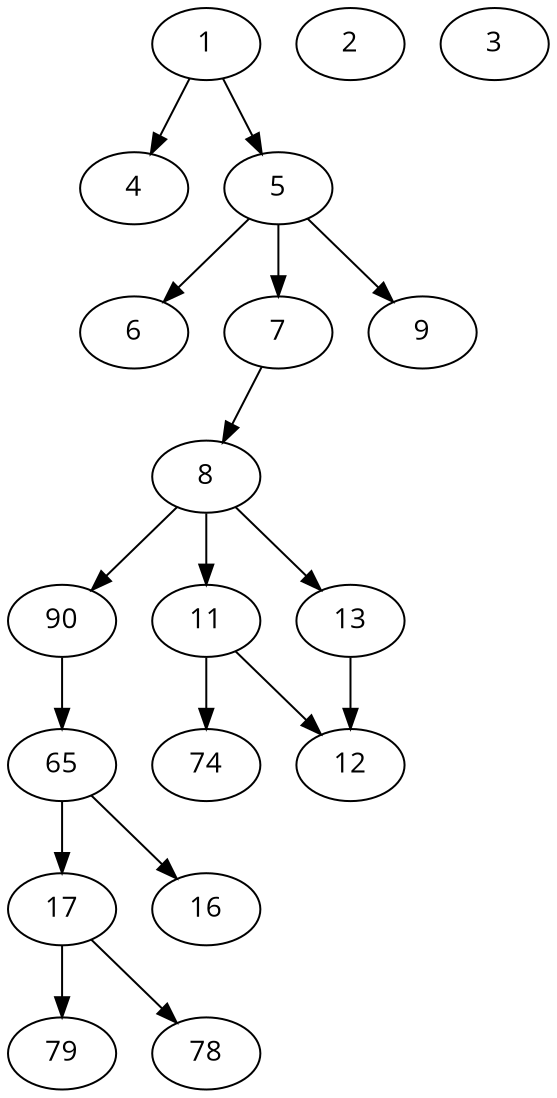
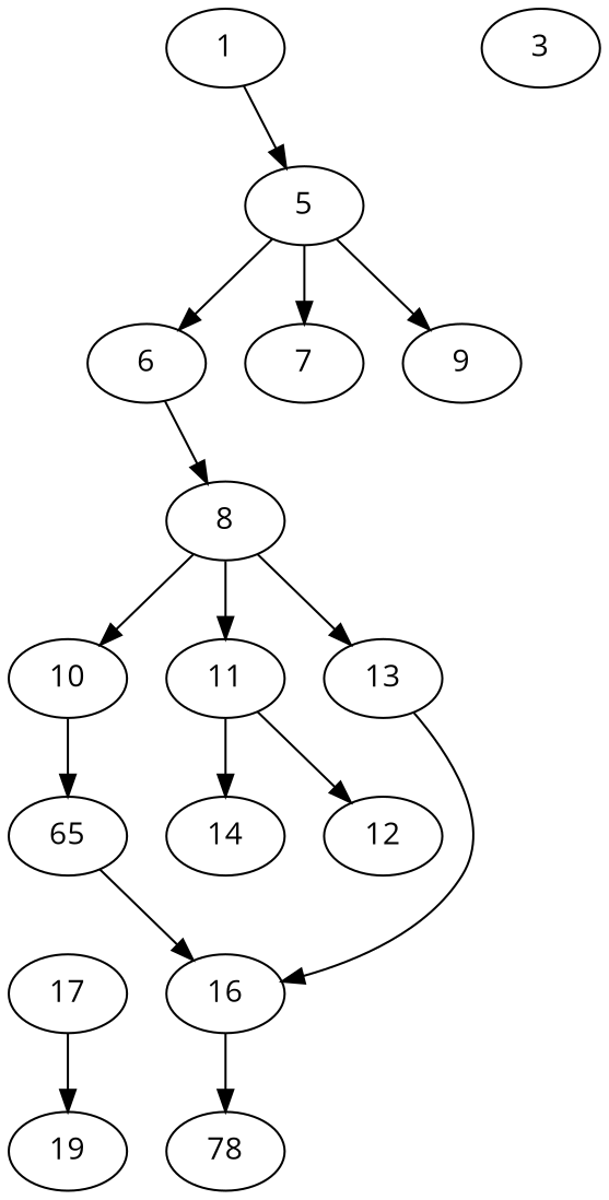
  digraph {
    fontname="Open Sans"
    node [alpha=0.15 fontname="Open Sans"]
    edge [fontname="Open Sans"]
    1 [alpha=0.04 expect_size=39913472]
-   4 [alpha=0.07 expect_size=22633472]
    5 [alpha=0.07 expect_size=20722688]
    6 [alpha=0.10 expect_size=40327168]
    7 [alpha=0.20 expect_size=6149120]
    9 [alpha=0.16 expect_size=37758976]
    8 [alpha=0.10 expect_size=27411456]
-   2 [alpha=0.00 expect_size=25024512]
    3 [alpha=0.19 expect_size=33100800]
-   10 [alpha=0.00 expect_size=48665600 label=90]
+   10 [alpha=0.00 expect_size=48665600]
    11 [alpha=0.19 expect_size=38428672]
    13 [alpha=0.11 expect_size=48420864]
    n13 [alpha=0.09 expect_size=15471616 label=65]
    12 [alpha=0.11 expect_size=47315968]
-   14 [expect_size=45028352 label=74]
+   14 [expect_size=45028352]
    16 [expect_size=32339968]
    17 [alpha=0.16 expect_size=8534016]
    n18 [expect_size=8226816 label=78]
-   19 [alpha=0.04 expect_size=32132096 label=79]
-   1 -> 4
+   19 [alpha=0.04 expect_size=32132096]
    1 -> 5
    5 -> 6
    5 -> 7
    5 -> 9
-   7 -> 8
+   6 -> 8
    8 -> 10
    8 -> 11
    8 -> 13
    10 -> n13
    11 -> 12
    11 -> 14
-   13 -> 12
+   13 -> 16
    n13 -> 16
-   n13 -> 17
-   17 -> n18
+   16 -> n18
    17 -> 19
  }
